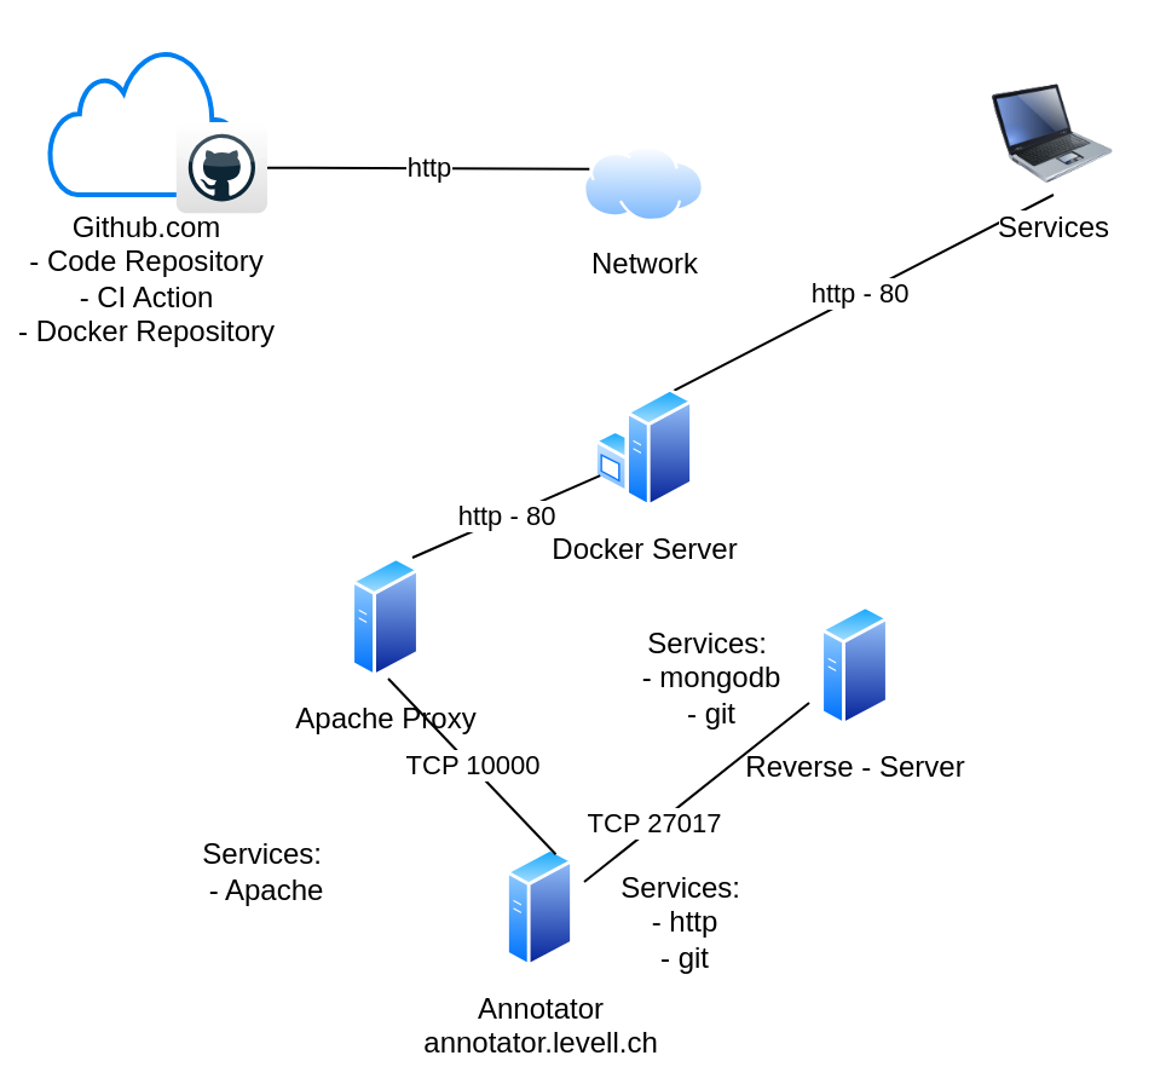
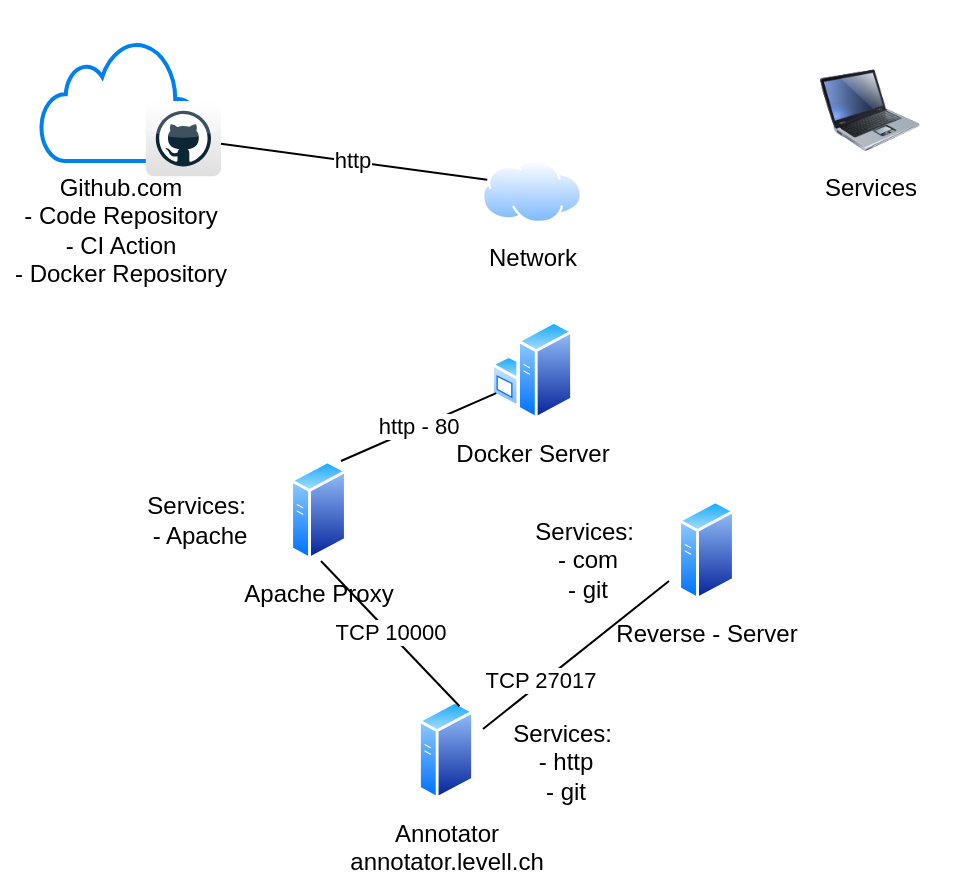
  <mxCell id="0" />
  <mxCell id="1" parent="0" />
  <mxCell id="2" value="Github.com&lt;br&gt;- Code Repository&lt;br&gt;- CI Action&lt;br&gt;- Docker Repository" style="html=1;verticalLabelPosition=bottom;align=center;labelBackgroundColor=#ffffff;verticalAlign=top;strokeWidth=2;strokeColor=#0080F0;shadow=0;dashed=0;shape=mxgraph.ios7.icons.cloud;" parent="1" vertex="1"><mxGeometry x="20" y="20" width="80" height="60" as="geometry" /></mxCell>
  <mxCell id="3" value="Reverse - Server" style="aspect=fixed;perimeter=ellipsePerimeter;html=1;align=center;shadow=0;dashed=0;spacingTop=3;image;image=img/lib/active_directory/generic_server.svg;fontFamily=Helvetica;fontSize=12;fontColor=#000000;strokeColor=#000000;fillColor=#ffffff;" parent="1" vertex="1"><mxGeometry x="334" y="250" width="38.5" height="50" as="geometry" /></mxCell>
- <mxCell id="4" value="Network" style="aspect=fixed;perimeter=ellipsePerimeter;html=1;align=center;shadow=0;dashed=0;spacingTop=3;image;image=img/lib/active_directory/internet_cloud.svg;" parent="1" vertex="1"><mxGeometry x="241" y="60" width="50" height="31.5" as="geometry" /></mxCell>
- <mxCell id="5" value="Services:&amp;nbsp;&lt;br&gt;- mongodb&lt;br&gt;- git" style="text;html=1;strokeColor=none;fillColor=none;align=center;verticalAlign=middle;whiteSpace=wrap;rounded=0;" parent="1" vertex="1"><mxGeometry x="254" y="270" width="80" height="20" as="geometry" /></mxCell>
- <mxCell id="6" value="http - 80" style="edgeStyle=none;rounded=0;orthogonalLoop=1;jettySize=auto;html=1;exitX=0.5;exitY=1;exitDx=0;exitDy=0;entryX=0.75;entryY=0;entryDx=0;entryDy=0;endArrow=none;endFill=0;" parent="1" source="7" target="11" edge="1"><mxGeometry relative="1" as="geometry"><mxPoint x="280" y="140" as="targetPoint" /></mxGeometry></mxCell>
+ <mxCell id="4" value="Network" style="aspect=fixed;perimeter=ellipsePerimeter;html=1;align=center;shadow=0;dashed=0;spacingTop=3;image;image=img/lib/active_directory/internet_cloud.svg;" parent="1" vertex="1"><mxGeometry x="241" y="80" width="50" height="31.5" as="geometry" /></mxCell>
+ <mxCell id="5" value="Services:&amp;nbsp;&lt;br&gt;- com&lt;br&gt;- git" style="text;html=1;strokeColor=none;fillColor=none;align=center;verticalAlign=middle;whiteSpace=wrap;rounded=0;" parent="1" vertex="1"><mxGeometry x="254" y="270" width="80" height="20" as="geometry" /></mxCell>
  <mxCell id="7" value="Services" style="image;html=1;image=img/lib/clip_art/computers/Laptop_128x128.png" parent="1" vertex="1"><mxGeometry x="410" y="30" width="50" height="50" as="geometry" /></mxCell>
  <mxCell id="8" value="" style="dashed=0;outlineConnect=0;html=1;align=center;labelPosition=center;verticalLabelPosition=bottom;verticalAlign=top;shape=mxgraph.webicons.github;gradientColor=#DFDEDE" parent="1" vertex="1"><mxGeometry x="72.4" y="50" width="37.6" height="37.6" as="geometry" /></mxCell>
  <mxCell id="9" value="http" style="endArrow=none;html=1;entryX=0;entryY=0.25;entryDx=0;entryDy=0;" parent="1" source="8" target="4" edge="1"><mxGeometry width="50" height="50" relative="1" as="geometry"><mxPoint x="180" y="50" as="sourcePoint" /><mxPoint x="230" y="0" as="targetPoint" /></mxGeometry></mxCell>
  <mxCell id="10" value="" style="shape=image;html=1;verticalAlign=top;verticalLabelPosition=bottom;labelBackgroundColor=#ffffff;imageAspect=0;aspect=fixed;image=https://cdn4.iconfinder.com/data/icons/logos-and-brands/512/97_Docker_logo_logos-128.png" parent="1" vertex="1"><mxGeometry x="354" y="270" width="40" height="40" as="geometry" /></mxCell>
  <mxCell id="11" value="Docker Server" style="aspect=fixed;perimeter=ellipsePerimeter;html=1;align=center;shadow=0;dashed=0;spacingTop=3;image;image=img/lib/active_directory/windows_server.svg;" parent="1" vertex="1"><mxGeometry x="245.5" y="160" width="41" height="50" as="geometry" /></mxCell>
  <mxCell id="12" value="Apache Proxy" style="aspect=fixed;perimeter=ellipsePerimeter;html=1;align=center;shadow=0;dashed=0;spacingTop=3;image;image=img/lib/active_directory/generic_server.svg;fontFamily=Helvetica;fontSize=12;fontColor=#000000;strokeColor=#000000;fillColor=#ffffff;" parent="1" vertex="1"><mxGeometry x="140" y="230" width="38.5" height="50" as="geometry" /></mxCell>
- <mxCell id="13" value="Services:&amp;nbsp;&lt;br&gt;- Apache" style="text;html=1;strokeColor=none;fillColor=none;align=center;verticalAlign=middle;whiteSpace=wrap;rounded=0;" parent="1" vertex="1"><mxGeometry x="70" y="350" width="80" height="20" as="geometry" /></mxCell>
+ <mxCell id="13" value="Services:&amp;nbsp;&lt;br&gt;- Apache" style="text;html=1;strokeColor=none;fillColor=none;align=center;verticalAlign=middle;whiteSpace=wrap;rounded=0;" parent="1" vertex="1"><mxGeometry x="60" y="250" width="80" height="20" as="geometry" /></mxCell>
  <mxCell id="14" value="" style="shape=image;html=1;verticalAlign=top;verticalLabelPosition=bottom;labelBackgroundColor=#ffffff;imageAspect=0;aspect=fixed;image=https://cdn4.iconfinder.com/data/icons/logos-and-brands/512/97_Docker_logo_logos-128.png" parent="1" vertex="1"><mxGeometry x="160" y="250" width="40" height="40" as="geometry" /></mxCell>
  <mxCell id="15" value="http - 80" style="edgeStyle=none;rounded=0;orthogonalLoop=1;jettySize=auto;html=1;exitX=0;exitY=0.75;exitDx=0;exitDy=0;endArrow=none;endFill=0;" parent="1" source="11" edge="1"><mxGeometry relative="1" as="geometry"><mxPoint x="170" y="230" as="targetPoint" /><mxPoint x="445" y="90" as="sourcePoint" /></mxGeometry></mxCell>
  <mxCell id="16" value="TCP 27017" style="endArrow=none;html=1;entryX=1;entryY=1;entryDx=0;entryDy=0;exitX=0.5;exitY=0;exitDx=0;exitDy=0;endFill=0;" parent="1" source="19" target="5" edge="1"><mxGeometry x="-0.367" y="1" width="50" height="50" relative="1" as="geometry"><mxPoint x="179.899" y="418.322" as="sourcePoint" /><mxPoint x="428" y="301" as="targetPoint" /><mxPoint as="offset" /></mxGeometry></mxCell>
  <mxCell id="17" value="Annotator&lt;br&gt;annotator.levell.ch" style="aspect=fixed;perimeter=ellipsePerimeter;html=1;align=center;shadow=0;dashed=0;spacingTop=3;image;image=img/lib/active_directory/generic_server.svg;" parent="1" vertex="1"><mxGeometry x="209" y="350" width="28.0" height="50" as="geometry" /></mxCell>
  <mxCell id="18" value="Services:&amp;nbsp;&lt;br&gt;- http&lt;br&gt;- git" style="text;html=1;strokeColor=none;fillColor=none;align=center;verticalAlign=middle;whiteSpace=wrap;rounded=0;" parent="1" vertex="1"><mxGeometry x="243" y="371" width="80" height="20" as="geometry" /></mxCell>
  <mxCell id="19" value="" style="shape=image;html=1;verticalAlign=top;verticalLabelPosition=bottom;labelBackgroundColor=#ffffff;imageAspect=0;aspect=fixed;image=https://cdn4.iconfinder.com/data/icons/logos-and-brands/512/97_Docker_logo_logos-128.png" parent="1" vertex="1"><mxGeometry x="221" y="364" width="40" height="40" as="geometry" /></mxCell>
  <mxCell id="20" value="TCP 10000" style="endArrow=none;html=1;entryX=0;entryY=0.75;entryDx=0;entryDy=0;endFill=0;exitX=0.75;exitY=0;exitDx=0;exitDy=0;" parent="1" source="17" target="14" edge="1"><mxGeometry width="50" height="50" relative="1" as="geometry"><mxPoint x="54" y="421" as="sourcePoint" /><mxPoint x="155.727" y="282.793" as="targetPoint" /></mxGeometry></mxCell>
